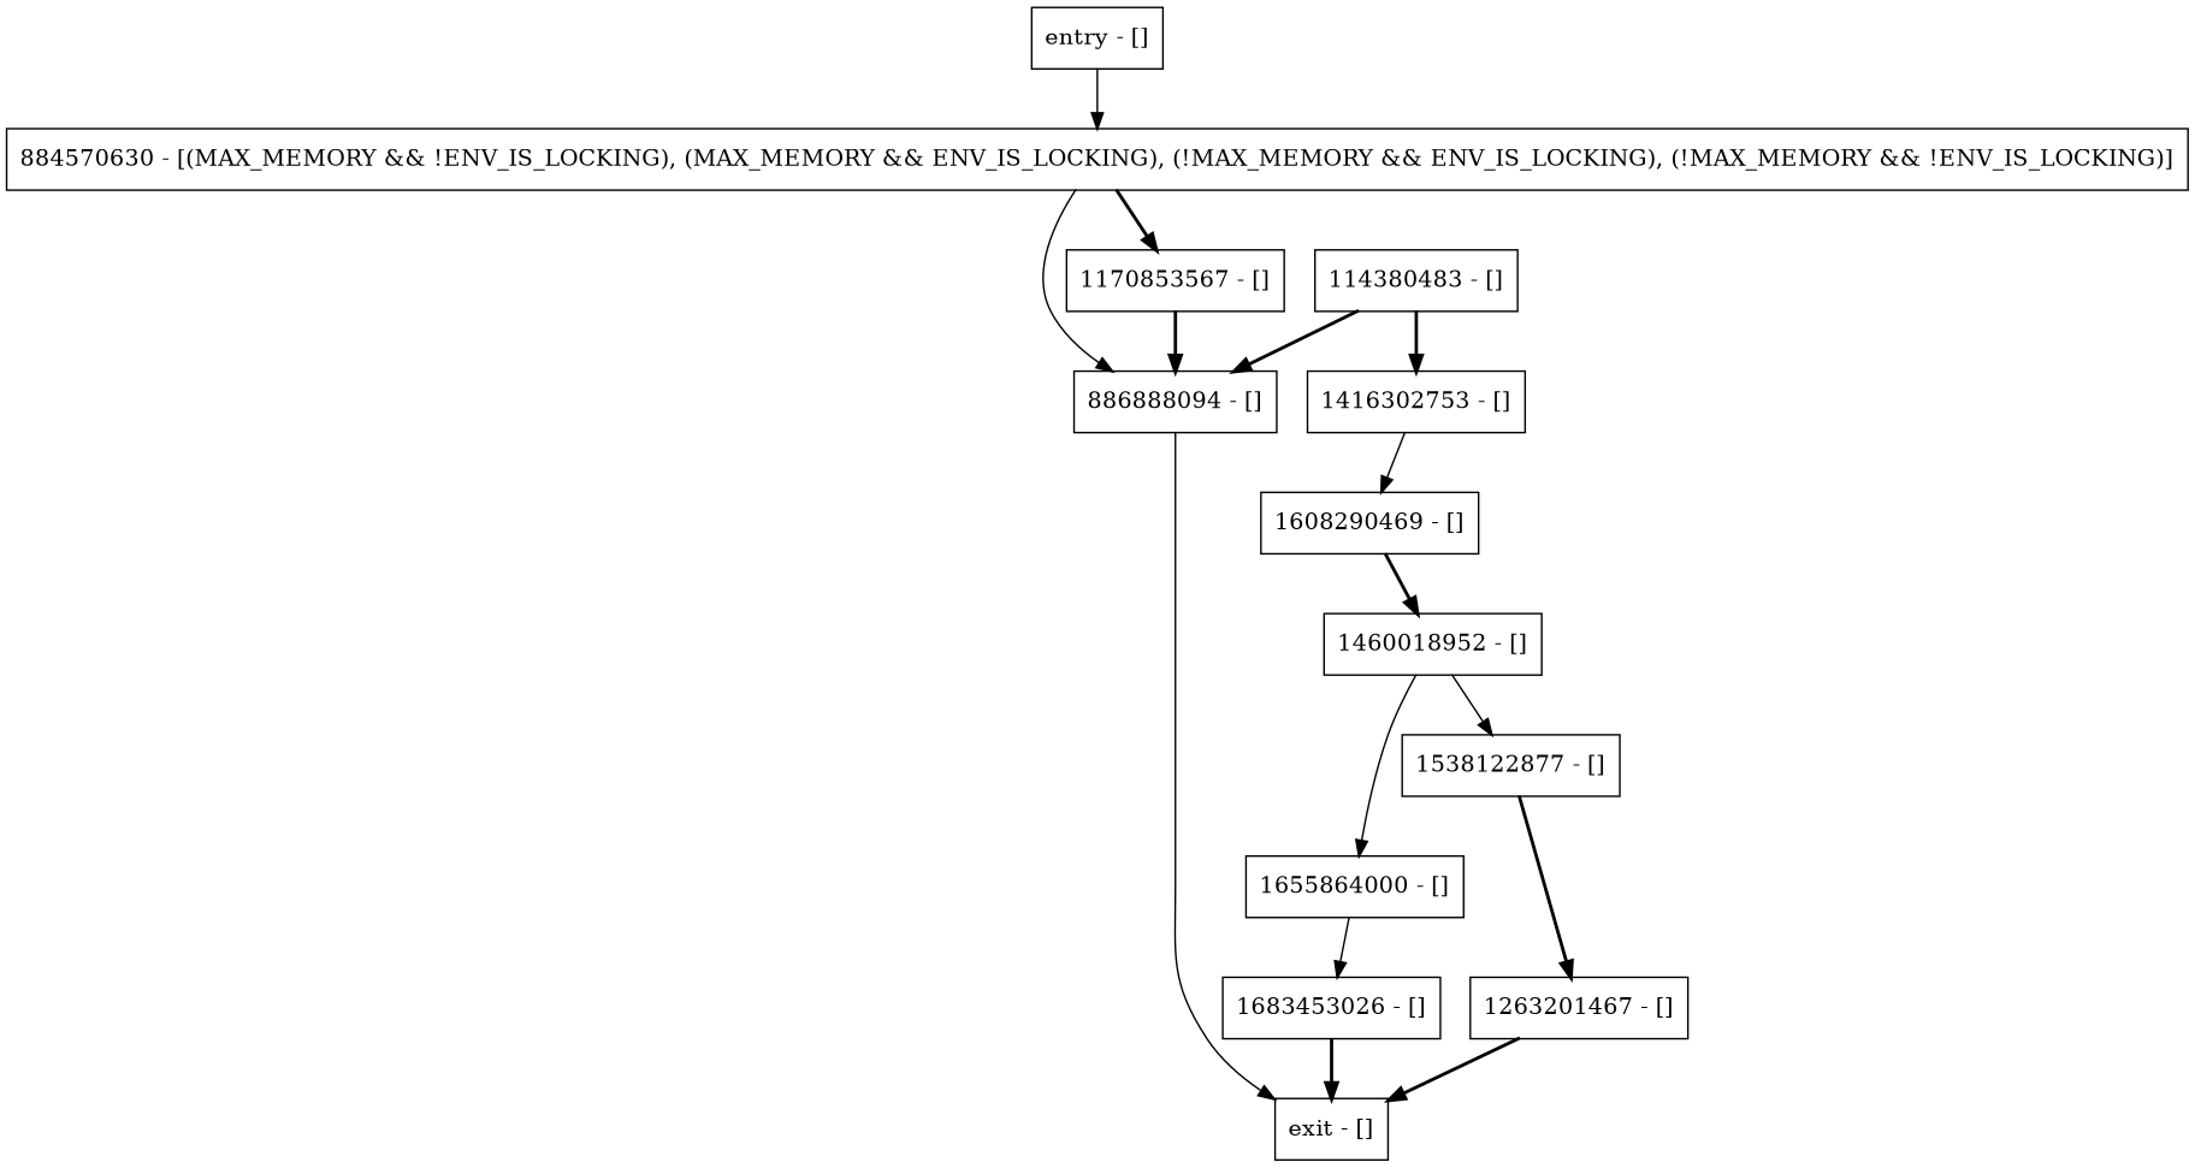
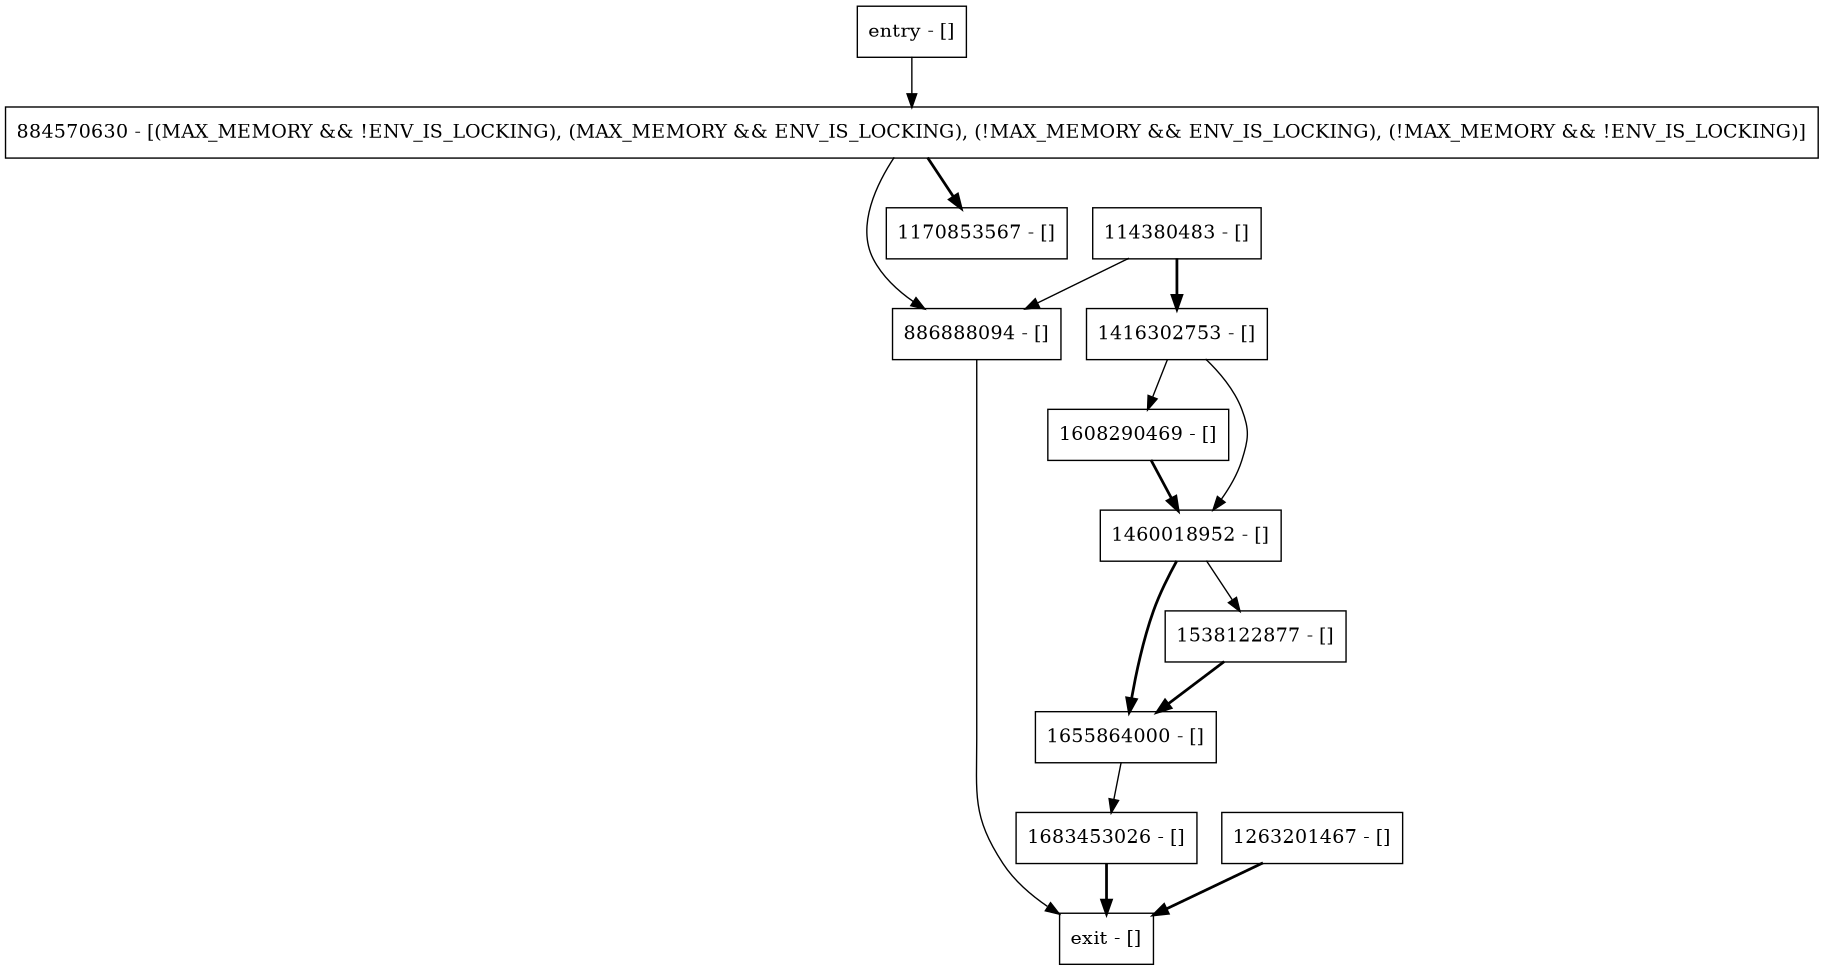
  digraph {
    node [shape=record]
    edge [style=solid]
    n1 [label="886888094 - []"]
    n2 [label="exit - []"]
    n3 [label="1608290469 - []"]
    n4 [label="1460018952 - []"]
    n5 [label="1655864000 - []"]
    n6 [label="1538122877 - []"]
    n7 [label="1416302753 - []"]
    n8 [label="114380483 - []"]
    n9 [label="1683453026 - []"]
    n10 [label="entry - []"]
    n11 [label="884570630 - [(MAX_MEMORY && !ENV_IS_LOCKING), (MAX_MEMORY && ENV_IS_LOCKING), (!MAX_MEMORY && ENV_IS_LOCKING), (!MAX_MEMORY && !ENV_IS_LOCKING)]"]
    n12 [label="1170853567 - []"]
    n13 [label="1263201467 - []"]
    n1 -> n2
    n3 -> n4 [style=bold]
-   n4 -> n5
+   n4 -> n5 [style=bold]
    n4 -> n6
    n5 -> n9
-   n6 -> n13 [style=bold]
+   n6 -> n5 [style=bold]
    n7 -> n3
-   n8 -> n1 [style=bold]
+   n7 -> n4
+   n8 -> n1
    n8 -> n7 [style=bold]
    n9 -> n2 [style=bold]
    n10 -> n11
    n11 -> n1
    n11 -> n12 [style=bold]
-   n12 -> n1 [style=bold]
    n13 -> n2 [style=bold]
  }
